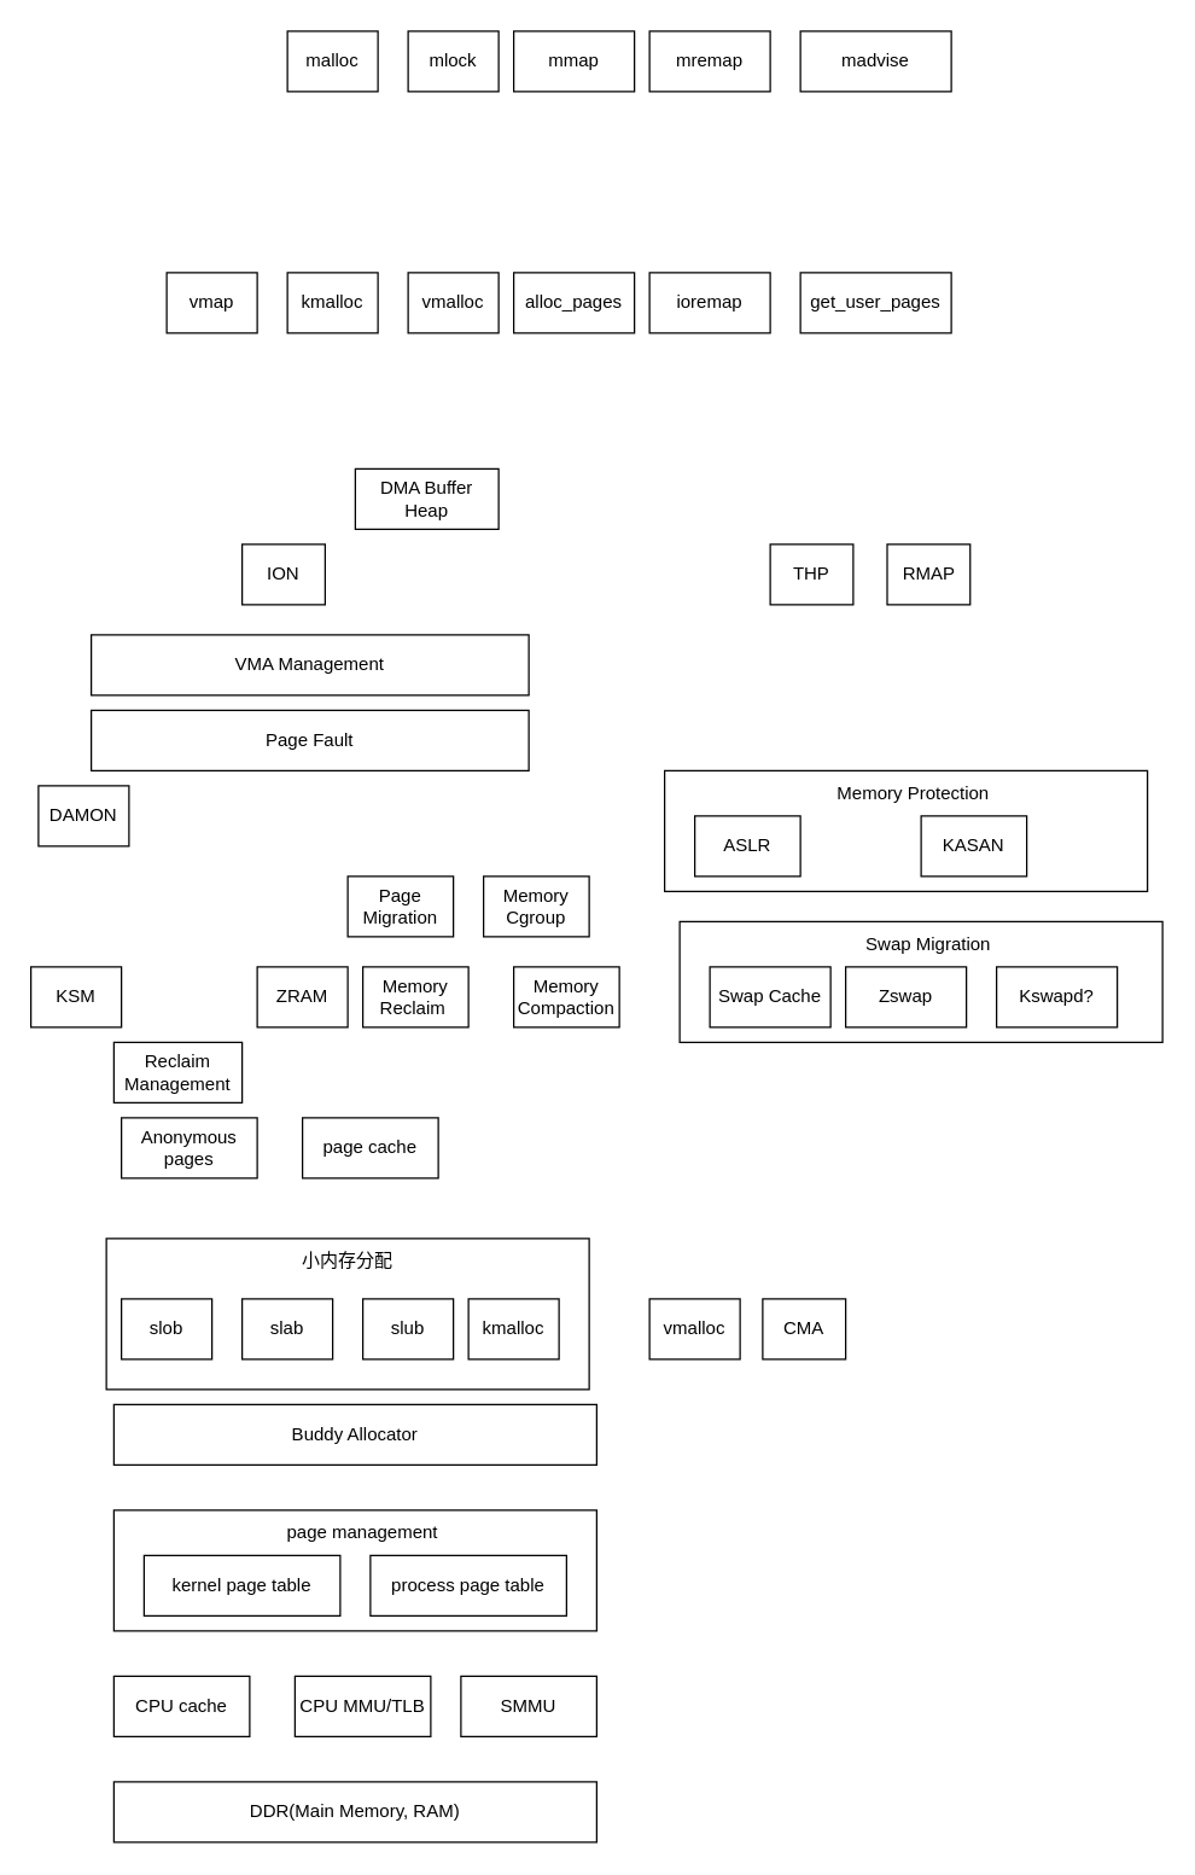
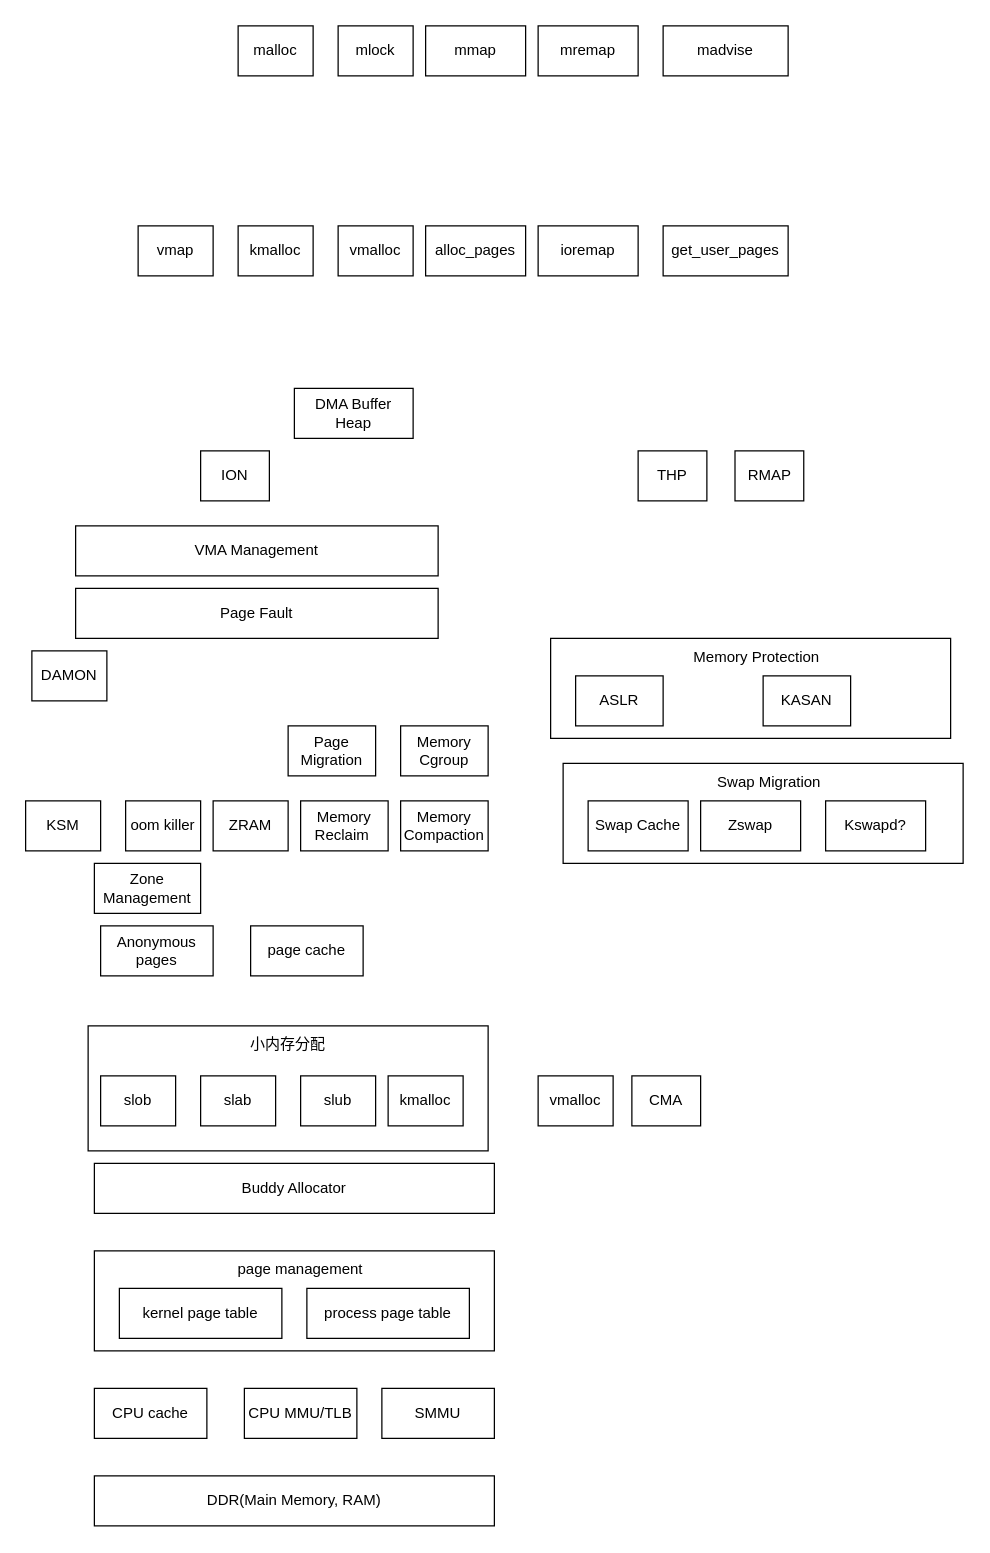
  <mxCell id="0" />
  <mxCell id="1" parent="0" />
  <mxCell id="2" value="" style="rounded=0;whiteSpace=wrap;html=1;" vertex="1" parent="1"><mxGeometry x="70" y="820" width="320" height="100" as="geometry" /></mxCell>
  <mxCell id="3" value="" style="rounded=0;whiteSpace=wrap;html=1;" vertex="1" parent="1"><mxGeometry x="75" y="1000" width="320" height="80" as="geometry" /></mxCell>
  <mxCell id="4" value="CPU cache" style="rounded=0;whiteSpace=wrap;html=1;" vertex="1" parent="1"><mxGeometry x="75" y="1110" width="90" height="40" as="geometry" /></mxCell>
  <mxCell id="5" value="CPU MMU/TLB" style="rounded=0;whiteSpace=wrap;html=1;" vertex="1" parent="1"><mxGeometry x="195" y="1110" width="90" height="40" as="geometry" /></mxCell>
  <mxCell id="6" value="SMMU" style="rounded=0;whiteSpace=wrap;html=1;" vertex="1" parent="1"><mxGeometry x="305" y="1110" width="90" height="40" as="geometry" /></mxCell>
  <mxCell id="7" value="DDR(Main Memory, RAM)" style="rounded=0;whiteSpace=wrap;html=1;" vertex="1" parent="1"><mxGeometry x="75" y="1180" width="320" height="40" as="geometry" /></mxCell>
  <mxCell id="8" value="Buddy Allocator" style="rounded=0;whiteSpace=wrap;html=1;" vertex="1" parent="1"><mxGeometry x="75" y="930" width="320" height="40" as="geometry" /></mxCell>
  <mxCell id="9" value="kernel page table" style="rounded=0;whiteSpace=wrap;html=1;" vertex="1" parent="1"><mxGeometry x="95" y="1030" width="130" height="40" as="geometry" /></mxCell>
  <mxCell id="10" value="process page table" style="rounded=0;whiteSpace=wrap;html=1;" vertex="1" parent="1"><mxGeometry x="245" y="1030" width="130" height="40" as="geometry" /></mxCell>
  <mxCell id="11" value="page management" style="text;html=1;align=center;verticalAlign=middle;whiteSpace=wrap;rounded=0;" vertex="1" parent="1"><mxGeometry x="165" y="1000" width="150" height="30" as="geometry" /></mxCell>
  <mxCell id="12" value="&lt;span class=&quot;fontstyle0&quot;&gt;Anonymous pages&lt;/span&gt;" style="rounded=0;whiteSpace=wrap;html=1;" vertex="1" parent="1"><mxGeometry x="80" y="740" width="90" height="40" as="geometry" /></mxCell>
  <mxCell id="13" value="&lt;span class=&quot;fontstyle0&quot;&gt;page cache&lt;/span&gt;" style="rounded=0;whiteSpace=wrap;html=1;" vertex="1" parent="1"><mxGeometry x="200" y="740" width="90" height="40" as="geometry" /></mxCell>
  <mxCell id="14" value="&lt;span class=&quot;fontstyle0&quot;&gt;slob&lt;/span&gt;" style="rounded=0;whiteSpace=wrap;html=1;" vertex="1" parent="1"><mxGeometry x="80" y="860" width="60" height="40" as="geometry" /></mxCell>
  <mxCell id="15" value="&lt;span class=&quot;fontstyle0&quot;&gt;slab&lt;/span&gt;" style="rounded=0;whiteSpace=wrap;html=1;" vertex="1" parent="1"><mxGeometry x="160" y="860" width="60" height="40" as="geometry" /></mxCell>
  <mxCell id="16" value="&lt;span class=&quot;fontstyle0&quot;&gt;slub&lt;/span&gt;" style="rounded=0;whiteSpace=wrap;html=1;" vertex="1" parent="1"><mxGeometry x="240" y="860" width="60" height="40" as="geometry" /></mxCell>
  <mxCell id="17" value="Memory Reclaim&amp;nbsp;" style="rounded=0;whiteSpace=wrap;html=1;" vertex="1" parent="1"><mxGeometry x="240" y="640" width="70" height="40" as="geometry" /></mxCell>
- <mxCell id="18" value="Memory Compaction" style="rounded=0;whiteSpace=wrap;html=1;" vertex="1" parent="1"><mxGeometry x="340" y="640" width="70" height="40" as="geometry" /></mxCell>
+ <mxCell id="18" value="Memory Compaction" style="rounded=0;whiteSpace=wrap;html=1;" vertex="1" parent="1"><mxGeometry x="320" y="640" width="70" height="40" as="geometry" /></mxCell>
  <mxCell id="19" value="" style="rounded=0;whiteSpace=wrap;html=1;" vertex="1" parent="1"><mxGeometry x="450" y="610" width="320" height="80" as="geometry" /></mxCell>
  <mxCell id="20" value="Swap Cache" style="rounded=0;whiteSpace=wrap;html=1;" vertex="1" parent="1"><mxGeometry x="470" y="640" width="80" height="40" as="geometry" /></mxCell>
  <mxCell id="21" value="Zswap" style="rounded=0;whiteSpace=wrap;html=1;" vertex="1" parent="1"><mxGeometry x="560" y="640" width="80" height="40" as="geometry" /></mxCell>
  <mxCell id="22" value="Swap Migration" style="text;html=1;align=center;verticalAlign=middle;whiteSpace=wrap;rounded=0;" vertex="1" parent="1"><mxGeometry x="540" y="610" width="150" height="30" as="geometry" /></mxCell>
  <mxCell id="23" value="" style="rounded=0;whiteSpace=wrap;html=1;" vertex="1" parent="1"><mxGeometry x="440" width="320" height="80" as="geometry" y="510" /></mxCell>
  <mxCell id="24" value="ASLR" style="rounded=0;whiteSpace=wrap;html=1;" vertex="1" parent="1"><mxGeometry x="460" y="540" width="70" height="40" as="geometry" /></mxCell>
  <mxCell id="25" value="KASAN" style="rounded=0;whiteSpace=wrap;html=1;" vertex="1" parent="1"><mxGeometry x="610" y="540" width="70" height="40" as="geometry" /></mxCell>
  <mxCell id="26" value="Memory Protection" style="text;html=1;align=center;verticalAlign=middle;whiteSpace=wrap;rounded=0;" vertex="1" parent="1"><mxGeometry x="530" width="150" height="30" as="geometry" y="510" /></mxCell>
  <mxCell id="27" value="CMA" style="rounded=0;whiteSpace=wrap;html=1;" vertex="1" parent="1"><mxGeometry x="505" y="860" width="55" height="40" as="geometry" /></mxCell>
  <mxCell id="28" value="Kswapd?" style="rounded=0;whiteSpace=wrap;html=1;" vertex="1" parent="1"><mxGeometry x="660" y="640" width="80" height="40" as="geometry" /></mxCell>
  <mxCell id="29" value="ZRAM" style="rounded=0;whiteSpace=wrap;html=1;" vertex="1" parent="1"><mxGeometry x="170" y="640" width="60" height="40" as="geometry" /></mxCell>
  <mxCell id="30" value="DAMON" style="rounded=0;whiteSpace=wrap;html=1;" vertex="1" parent="1"><mxGeometry x="25" y="520" width="60" height="40" as="geometry" /></mxCell>
+ <mxCell id="31" value="oom killer" style="rounded=0;whiteSpace=wrap;html=1;" vertex="1" parent="1"><mxGeometry x="100" y="640" width="60" height="40" as="geometry" /></mxCell>
  <mxCell id="32" value="KSM" style="rounded=0;whiteSpace=wrap;html=1;" vertex="1" parent="1"><mxGeometry x="20" y="640" width="60" height="40" as="geometry" /></mxCell>
  <mxCell id="33" value="Memory Cgroup" style="rounded=0;whiteSpace=wrap;html=1;" vertex="1" parent="1"><mxGeometry x="320" y="580" width="70" height="40" as="geometry" /></mxCell>
  <mxCell id="34" value="Page Fault" style="rounded=0;whiteSpace=wrap;html=1;" vertex="1" parent="1"><mxGeometry x="60" y="470" width="290" height="40" as="geometry" /></mxCell>
  <mxCell id="35" value="VMA Management" style="rounded=0;whiteSpace=wrap;html=1;" vertex="1" parent="1"><mxGeometry x="60" y="420" width="290" height="40" as="geometry" /></mxCell>
  <mxCell id="36" value="alloc_pages" style="rounded=0;whiteSpace=wrap;html=1;" vertex="1" parent="1"><mxGeometry x="340" y="180" width="80" height="40" as="geometry" /></mxCell>
  <mxCell id="37" value="vmalloc" style="rounded=0;whiteSpace=wrap;html=1;" vertex="1" parent="1"><mxGeometry x="270" y="180" width="60" height="40" as="geometry" /></mxCell>
  <mxCell id="38" value="kmalloc" style="rounded=0;whiteSpace=wrap;html=1;" vertex="1" parent="1"><mxGeometry x="190" y="180" width="60" height="40" as="geometry" /></mxCell>
  <mxCell id="39" value="ioremap" style="rounded=0;whiteSpace=wrap;html=1;" vertex="1" parent="1"><mxGeometry x="430" y="180" width="80" height="40" as="geometry" /></mxCell>
  <mxCell id="40" value="get_user_pages" style="rounded=0;whiteSpace=wrap;html=1;" vertex="1" parent="1"><mxGeometry x="530" y="180" width="100" height="40" as="geometry" /></mxCell>
  <mxCell id="41" value="Page Migration" style="rounded=0;whiteSpace=wrap;html=1;" vertex="1" parent="1"><mxGeometry x="230" y="580" width="70" height="40" as="geometry" /></mxCell>
  <mxCell id="42" value="THP" style="rounded=0;whiteSpace=wrap;html=1;" vertex="1" parent="1"><mxGeometry x="510" y="360" width="55" height="40" as="geometry" /></mxCell>
  <mxCell id="43" value="RMAP" style="rounded=0;whiteSpace=wrap;html=1;" vertex="1" parent="1"><mxGeometry x="587.5" y="360" width="55" height="40" as="geometry" /></mxCell>
  <mxCell id="44" value="mmap" style="rounded=0;whiteSpace=wrap;html=1;" vertex="1" parent="1"><mxGeometry x="340" y="20" width="80" height="40" as="geometry" /></mxCell>
  <mxCell id="45" value="mlock" style="rounded=0;whiteSpace=wrap;html=1;" vertex="1" parent="1"><mxGeometry x="270" y="20" width="60" height="40" as="geometry" /></mxCell>
  <mxCell id="46" value="malloc" style="rounded=0;whiteSpace=wrap;html=1;" vertex="1" parent="1"><mxGeometry x="190" y="20" width="60" height="40" as="geometry" /></mxCell>
  <mxCell id="47" value="mremap" style="rounded=0;whiteSpace=wrap;html=1;" vertex="1" parent="1"><mxGeometry x="430" y="20" width="80" height="40" as="geometry" /></mxCell>
  <mxCell id="48" value="madvise" style="rounded=0;whiteSpace=wrap;html=1;" vertex="1" parent="1"><mxGeometry x="530" y="20" width="100" height="40" as="geometry" /></mxCell>
  <mxCell id="49" value="ION" style="rounded=0;whiteSpace=wrap;html=1;" vertex="1" parent="1"><mxGeometry x="160" y="360" width="55" height="40" as="geometry" /></mxCell>
  <mxCell id="50" value="DMA Buffer&lt;div&gt;Heap&lt;/div&gt;" style="rounded=0;whiteSpace=wrap;html=1;" vertex="1" parent="1"><mxGeometry x="235" y="310" width="95" height="40" as="geometry" /></mxCell>
  <mxCell id="51" value="vmap" style="rounded=0;whiteSpace=wrap;html=1;" vertex="1" parent="1"><mxGeometry x="110" y="180" width="60" height="40" as="geometry" /></mxCell>
- <mxCell id="52" value="Reclaim Management" style="rounded=0;whiteSpace=wrap;html=1;" vertex="1" parent="1"><mxGeometry x="75" y="690" width="85" height="40" as="geometry" /></mxCell>
+ <mxCell id="52" value="Zone Management" style="rounded=0;whiteSpace=wrap;html=1;" vertex="1" parent="1"><mxGeometry x="75" y="690" width="85" height="40" as="geometry" /></mxCell>
  <mxCell id="53" value="vmalloc" style="rounded=0;whiteSpace=wrap;html=1;" vertex="1" parent="1"><mxGeometry x="430" y="860" width="60" height="40" as="geometry" /></mxCell>
  <mxCell id="54" value="kmalloc" style="rounded=0;whiteSpace=wrap;html=1;" vertex="1" parent="1"><mxGeometry x="310" y="860" width="60" height="40" as="geometry" /></mxCell>
  <mxCell id="55" value="小内存分配" style="text;html=1;align=center;verticalAlign=middle;whiteSpace=wrap;rounded=0;" vertex="1" parent="1"><mxGeometry x="155" y="820" width="150" height="30" as="geometry" /></mxCell>
